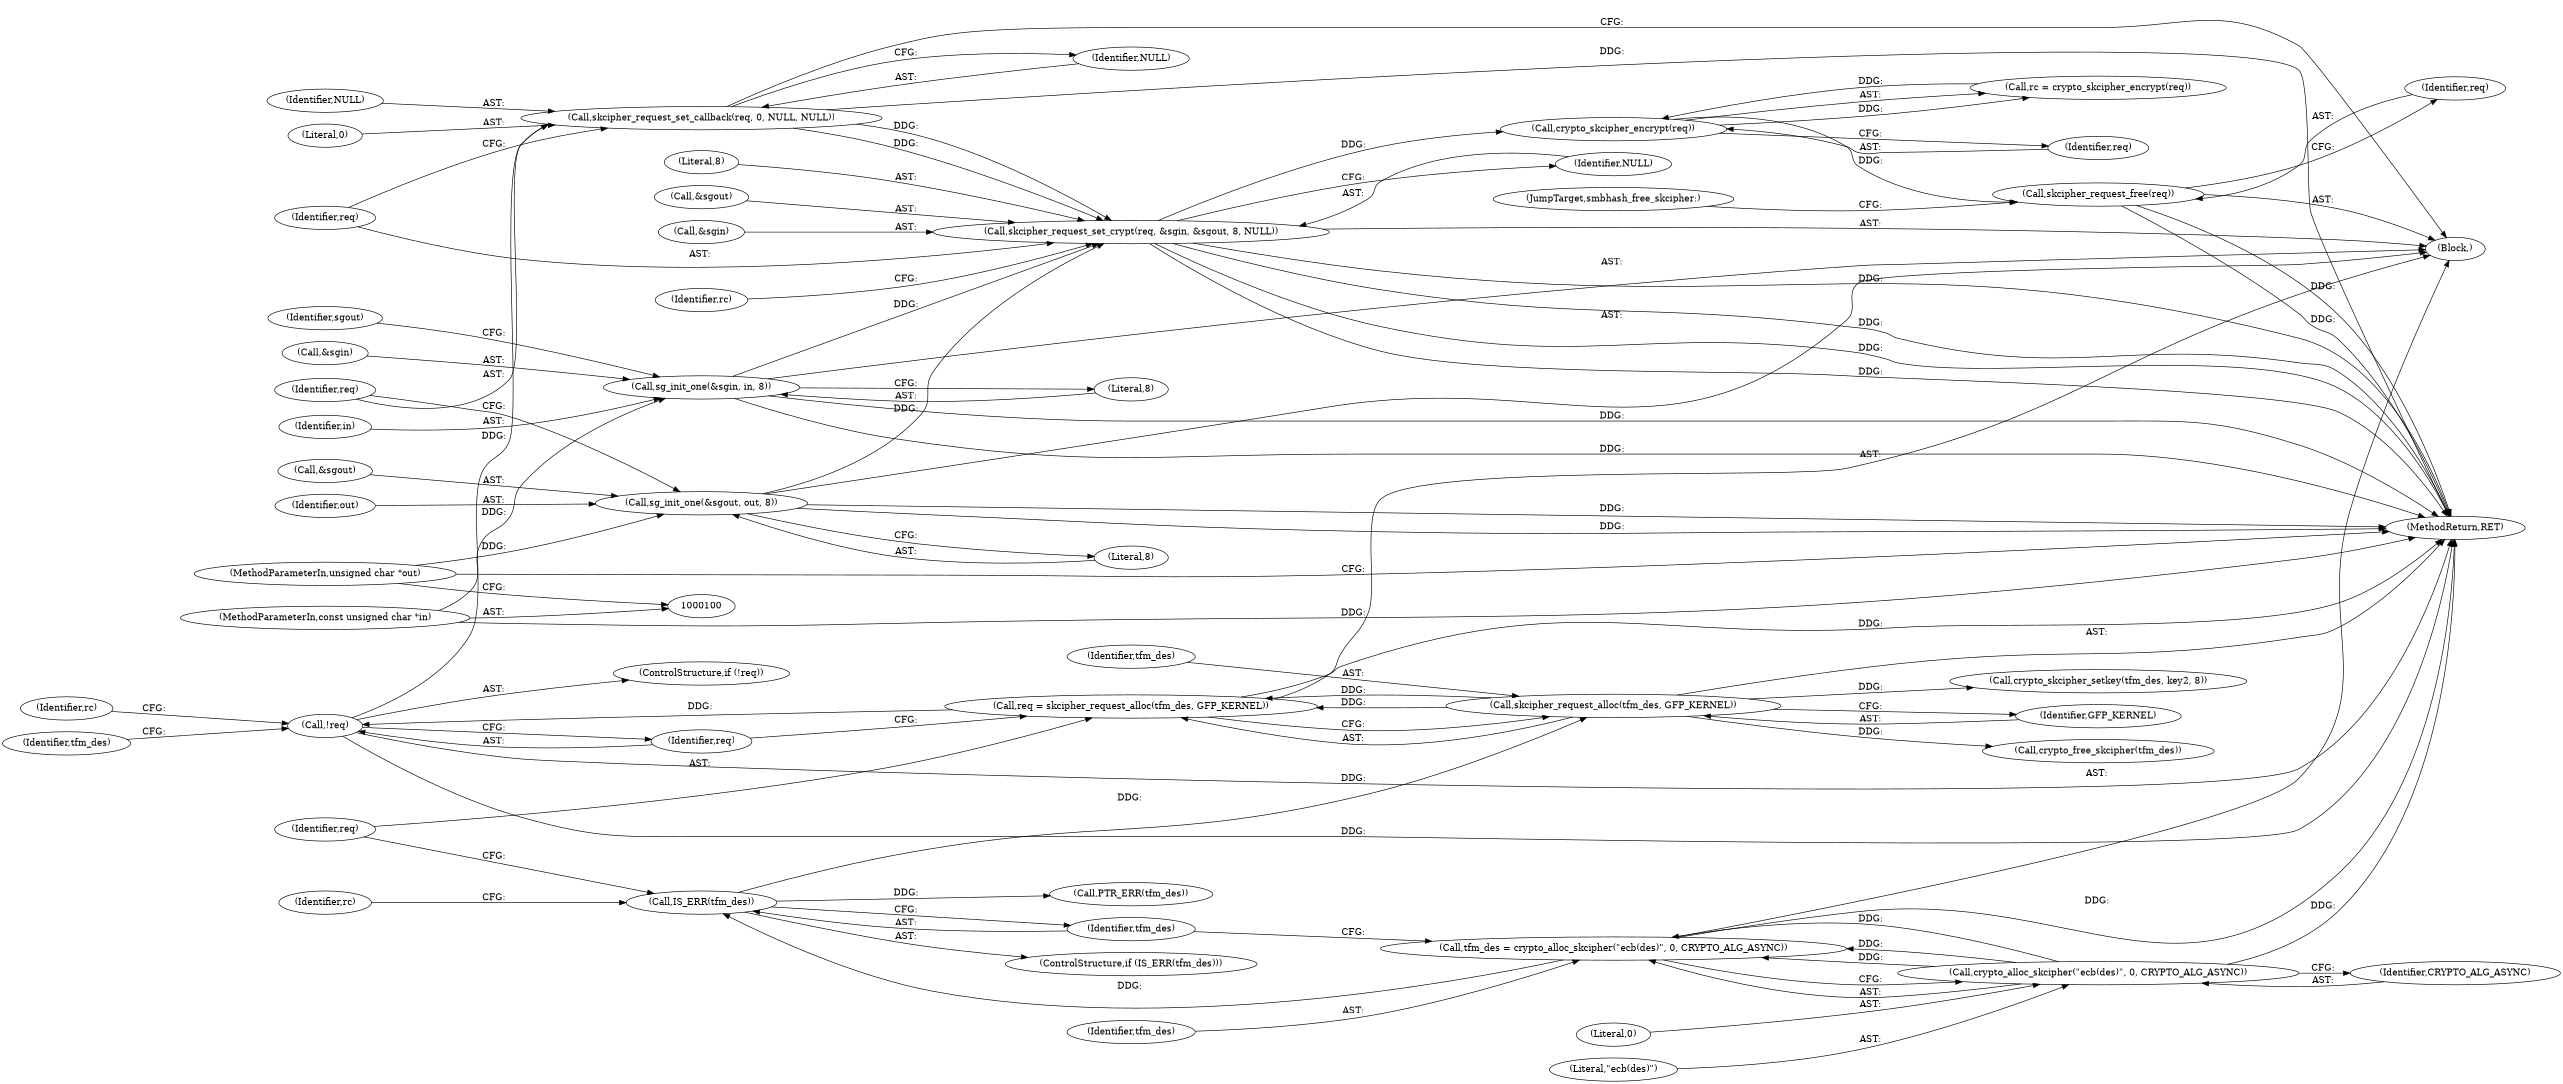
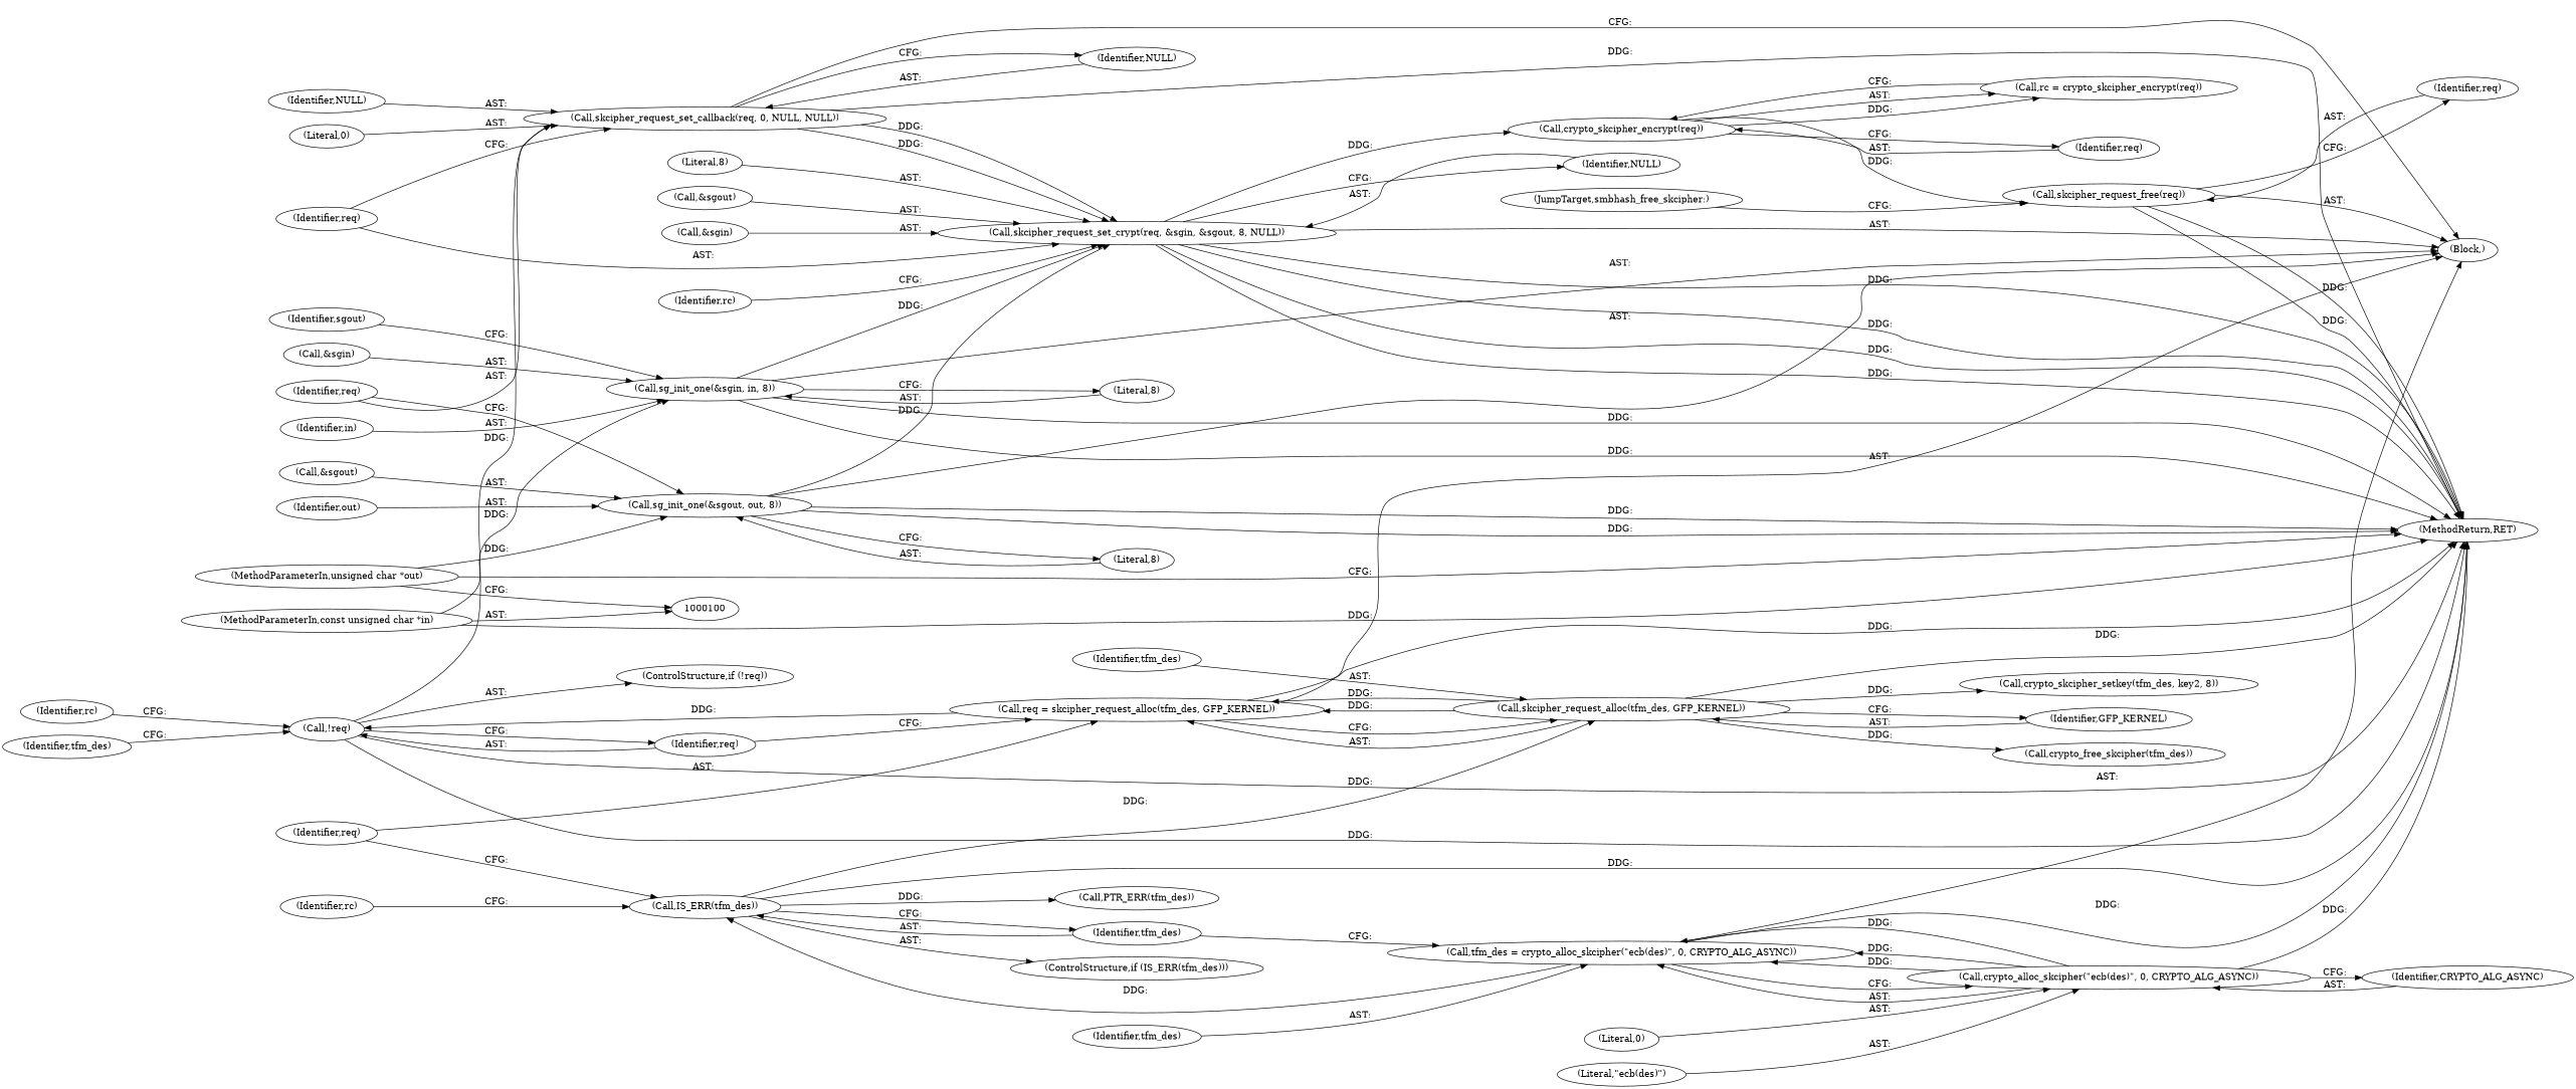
  digraph {
    rankdir=LR
    n1 [label="(Call,skcipher_request_free(req))"]
    n2 [label="(Block,)"]
    n3 [label="(Identifier,req)"]
    n4 [label="(MethodReturn,RET)"]
    n5 [label="(Call,crypto_skcipher_encrypt(req))"]
    n6 [label="(Call,rc = crypto_skcipher_encrypt(req))"]
    n7 [label="(Identifier,req)"]
    n8 [label="(Call,skcipher_request_set_crypt(req, &sgin, &sgout, 8, NULL))"]
    n9 [label="(Identifier,NULL)"]
    n10 [label="(Call,skcipher_request_set_callback(req, 0, NULL, NULL))"]
    n11 [label="(Identifier,NULL)"]
    n12 [label="(Call,!req)"]
    n13 [label="(Identifier,req)"]
    n14 [label="(ControlStructure,if (!req))"]
    n15 [label="(Call,req = skcipher_request_alloc(tfm_des, GFP_KERNEL))"]
    n16 [label="(Call,skcipher_request_alloc(tfm_des, GFP_KERNEL))"]
    n17 [label="(Identifier,GFP_KERNEL)"]
    n18 [label="(Call,crypto_skcipher_setkey(tfm_des, key2, 8))"]
    n19 [label="(Call,crypto_free_skcipher(tfm_des))"]
    n20 [label="(Call,IS_ERR(tfm_des))"]
    n21 [label="(Identifier,tfm_des)"]
    n22 [label="(Call,PTR_ERR(tfm_des))"]
    n23 [label="(ControlStructure,if (IS_ERR(tfm_des)))"]
    n24 [label="(Call,tfm_des = crypto_alloc_skcipher(\"ecb(des)\", 0, CRYPTO_ALG_ASYNC))"]
    n25 [label="(Call,crypto_alloc_skcipher(\"ecb(des)\", 0, CRYPTO_ALG_ASYNC))"]
    n26 [label="(Identifier,CRYPTO_ALG_ASYNC)"]
    n27 [label="(Call,sg_init_one(&sgin, in, 8))"]
    n28 [label="(Literal,8)"]
    n29 [label="(MethodParameterIn,const unsigned char *in)"]
    1000100
    n31 [label="(Call,sg_init_one(&sgout, out, 8))"]
    n32 [label="(Literal,8)"]
    n33 [label="(MethodParameterIn,unsigned char *out)"]
    n34 [label="(Call,&sgin)"]
    n35 [label="(Identifier,rc)"]
    n36 [label="(Literal,\"ecb(des)\")"]
    n37 [label="(Identifier,in)"]
    n38 [label="(Identifier,tfm_des)"]
    n39 [label="(Literal,0)"]
    n40 [label="(Call,&sgin)"]
    n41 [label="(Identifier,out)"]
    n42 [label="(Identifier,tfm_des)"]
    n43 [label="(Identifier,rc)"]
    n44 [label="(Identifier,tfm_des)"]
    n45 [label="(Identifier,req)"]
    n46 [label="(Identifier,sgout)"]
    n47 [label="(Identifier,req)"]
    n48 [label="(Literal,8)"]
    n49 [label="(Literal,0)"]
    n50 [label="(Identifier,req)"]
    n51 [label="(Identifier,rc)"]
    n52 [label="(JumpTarget,smbhash_free_skcipher:)"]
    n53 [label="(Identifier,NULL)"]
    n54 [label="(Call,&sgout)"]
    n55 [label="(Call,&sgout)"]
    n1 -> n2 [label="AST: "]
    n1 -> n3 [label="CFG: "]
    n1 -> n4 [label="DDG: "]
    n1 -> n4 [label="DDG: "]
    n3 -> n1 [label="AST: "]
    n5 -> n1 [label="DDG: "]
    n5 -> n6 [label="AST: "]
    n5 -> n6 [label="DDG: "]
    n5 -> n7 [label="CFG: "]
-   n6 -> n5 [label="DDG: "]
+   n6 -> n5 [label="CFG: "]
    n7 -> n5 [label="AST: "]
    n8 -> n2 [label="AST: "]
    n8 -> n4 [label="DDG: "]
    n8 -> n4 [label="DDG: "]
    n8 -> n4 [label="DDG: "]
    n8 -> n4 [label="DDG: "]
    n8 -> n5 [label="DDG: "]
    n8 -> n9 [label="CFG: "]
    n9 -> n8 [label="AST: "]
    n10 -> n2 [label="CFG: "]
    n10 -> n4 [label="DDG: "]
    n10 -> n8 [label="DDG: "]
    n10 -> n8 [label="DDG: "]
    n10 -> n11 [label="CFG: "]
    n11 -> n10 [label="AST: "]
    n12 -> n4 [label="DDG: "]
    n12 -> n4 [label="DDG: "]
    n12 -> n10 [label="DDG: "]
    n12 -> n13 [label="CFG: "]
    n12 -> n14 [label="AST: "]
    n13 -> n12 [label="AST: "]
    n13 -> n15 [label="CFG: "]
    n15 -> n2 [label="AST: "]
    n15 -> n4 [label="DDG: "]
    n15 -> n12 [label="DDG: "]
    n15 -> n16 [label="CFG: "]
-   n16 -> n4 [label="AST: "]
+   n16 -> n4 [label="DDG: "]
    n16 -> n15 [label="AST: "]
    n16 -> n15 [label="DDG: "]
    n16 -> n15 [label="DDG: "]
    n16 -> n17 [label="CFG: "]
    n16 -> n18 [label="DDG: "]
    n16 -> n19 [label="DDG: "]
    n17 -> n16 [label="AST: "]
+   n20 -> n4 [label="DDG: "]
    n20 -> n16 [label="DDG: "]
    n20 -> n21 [label="CFG: "]
    n20 -> n22 [label="DDG: "]
    n20 -> n23 [label="AST: "]
    n21 -> n20 [label="AST: "]
    n21 -> n24 [label="CFG: "]
    n24 -> n2 [label="AST: "]
    n24 -> n4 [label="DDG: "]
    n24 -> n20 [label="DDG: "]
    n24 -> n25 [label="CFG: "]
    n25 -> n4 [label="DDG: "]
    n25 -> n24 [label="AST: "]
    n25 -> n24 [label="DDG: "]
    n25 -> n24 [label="DDG: "]
    n25 -> n24 [label="DDG: "]
    n25 -> n26 [label="CFG: "]
    n26 -> n25 [label="AST: "]
    n27 -> n2 [label="AST: "]
    n27 -> n4 [label="DDG: "]
    n27 -> n4 [label="DDG: "]
    n27 -> n8 [label="DDG: "]
    n27 -> n28 [label="CFG: "]
    n28 -> n27 [label="AST: "]
    n29 -> n4 [label="DDG: "]
    n29 -> n27 [label="DDG: "]
    n29 -> 1000100 [label="AST: "]
    n31 -> n2 [label="AST: "]
    n31 -> n4 [label="DDG: "]
    n31 -> n4 [label="DDG: "]
    n31 -> n8 [label="DDG: "]
    n31 -> n32 [label="CFG: "]
    n32 -> n31 [label="AST: "]
    n33 -> n4 [label="CFG: "]
    n33 -> 1000100 [label="CFG: "]
    n33 -> n31 [label="DDG: "]
    n34 -> n27 [label="AST: "]
    n35 -> n12 [label="CFG: "]
    n36 -> n25 [label="AST: "]
    n37 -> n27 [label="AST: "]
    n38 -> n24 [label="AST: "]
    n39 -> n25 [label="AST: "]
    n40 -> n8 [label="AST: "]
    n41 -> n31 [label="AST: "]
    n42 -> n16 [label="AST: "]
    n43 -> n8 [label="CFG: "]
    n44 -> n12 [label="CFG: "]
    n45 -> n10 [label="AST: "]
    n45 -> n31 [label="CFG: "]
    n46 -> n27 [label="CFG: "]
    n47 -> n8 [label="AST: "]
    n47 -> n10 [label="CFG: "]
    n48 -> n8 [label="AST: "]
    n49 -> n10 [label="AST: "]
    n50 -> n15 [label="AST: "]
    n50 -> n20 [label="CFG: "]
    n51 -> n20 [label="CFG: "]
    n52 -> n1 [label="CFG: "]
    n53 -> n10 [label="AST: "]
    n54 -> n31 [label="AST: "]
    n55 -> n8 [label="AST: "]
  }
